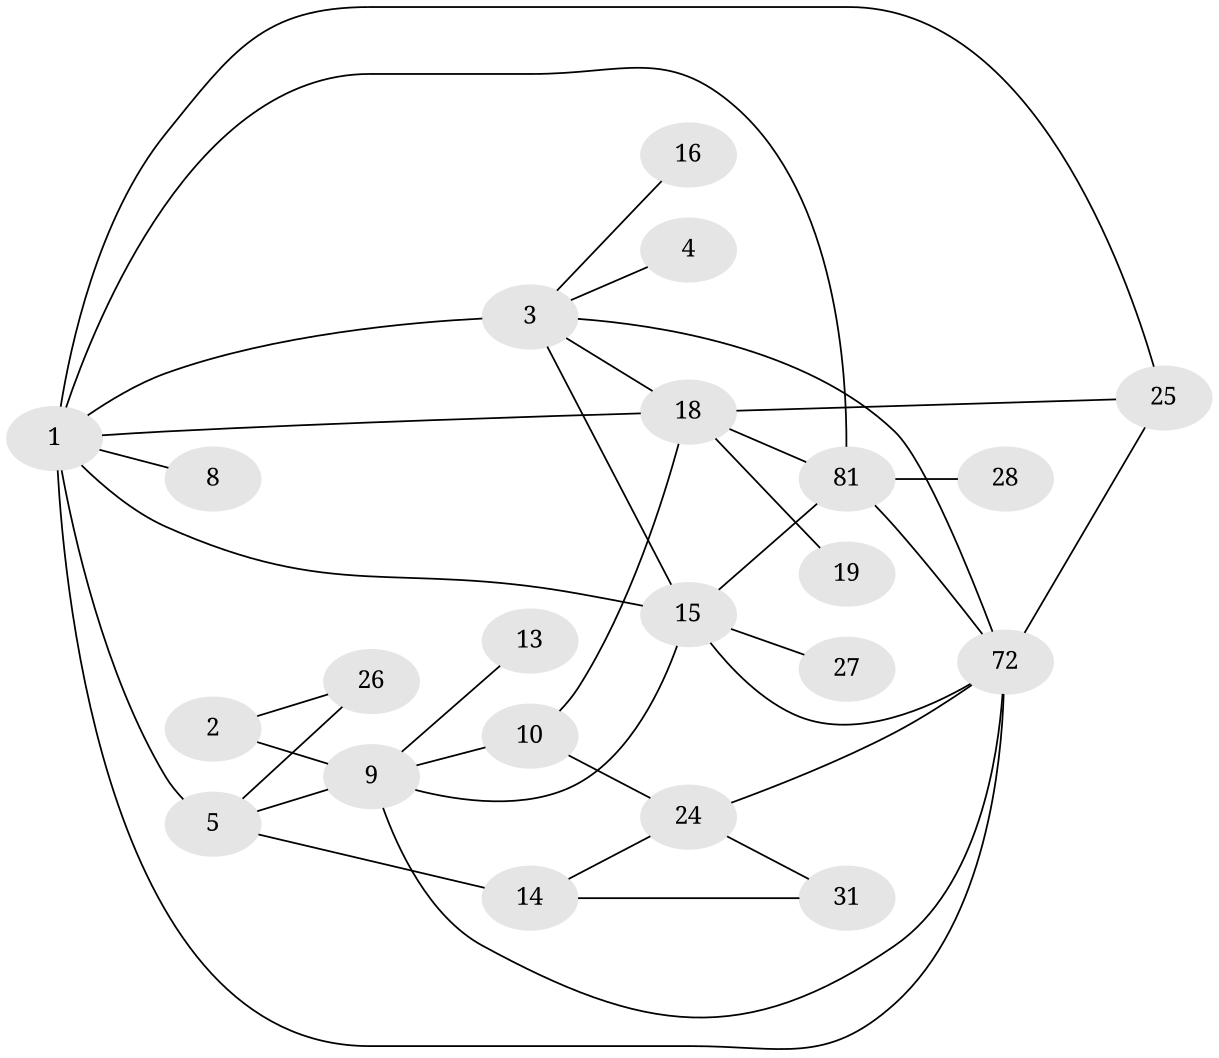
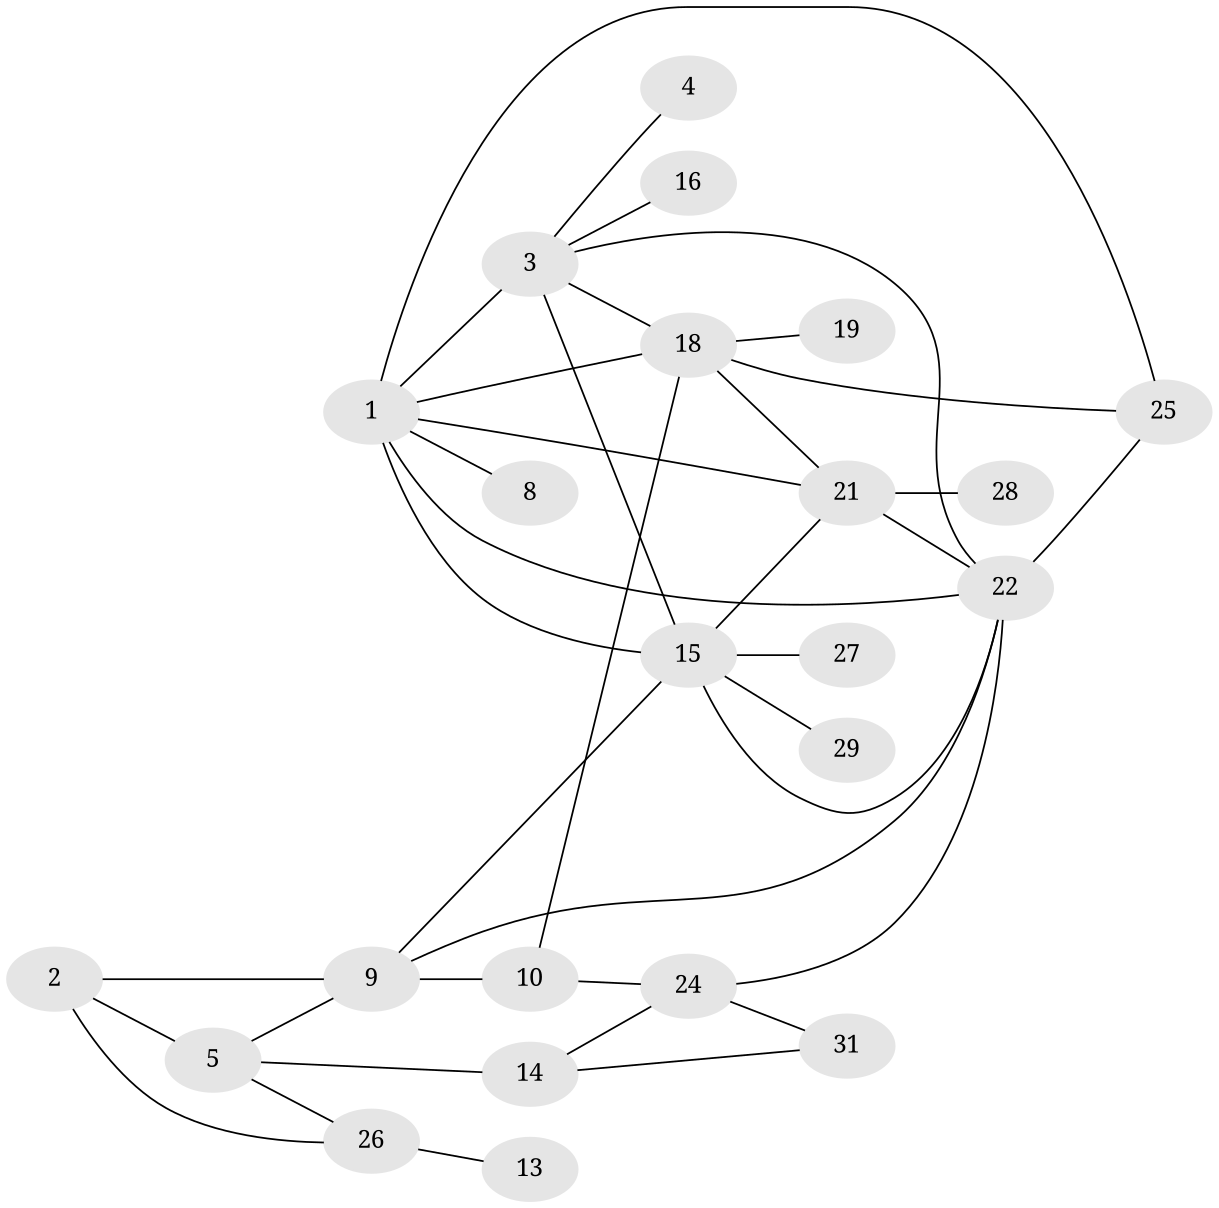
  graph {
    fontname="Noto Serif"
    rankdir=LR
    node [color=gray90 fontname="Noto Serif" style=filled]
    edge [fontname="Noto Serif" weight=1.0]
    1
    3
    5
    8
    15
    18
-   21 [label=81]
-   22 [label=72]
+   21
+   22
    25
    4
    16
    9
    26
    14
    10
    13
    27
+   29
    19
    28
    2
    n22 [label=24]
    31
    1 -- 3
-   1 -- 5
+   2 -- 5
    1 -- 8 [weight=2.0]
    1 -- 15
    1 -- 18 [weight=2.0]
    1 -- 21
    1 -- 22
    1 -- 25
    3 -- 15
    3 -- 18
    3 -- 22
    3 -- 4
    3 -- 16
    5 -- 9
    5 -- 26
    5 -- 14
    15 -- 21
    15 -- 22
    15 -- 27
+   15 -- 29
    18 -- 21
    18 -- 25 [weight=2.0]
    18 -- 19
    21 -- 22 [weight=2.0]
    21 -- 28
    22 -- 25
    9 -- 15
    9 -- 22
    9 -- 10
-   9 -- 13
+   26 -- 13
    14 -- n22
    14 -- 31
    10 -- 18
    10 -- n22 [weight=2.0]
    2 -- 9 [weight=3.0]
    2 -- 26
    n22 -- 22
    n22 -- 31 [weight=2.0]
  }
